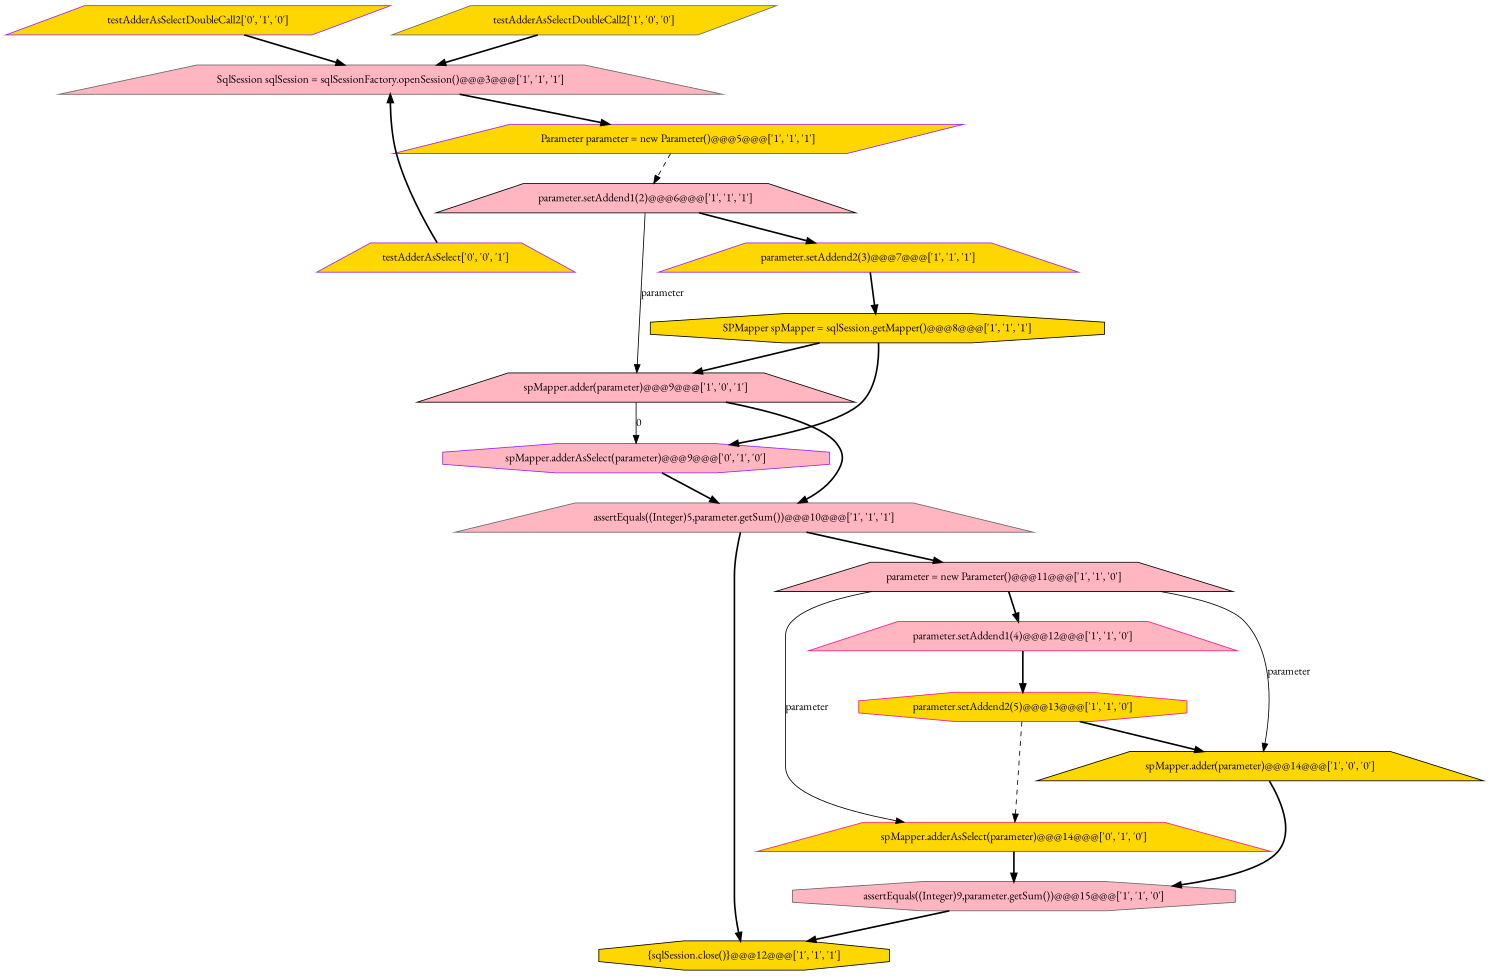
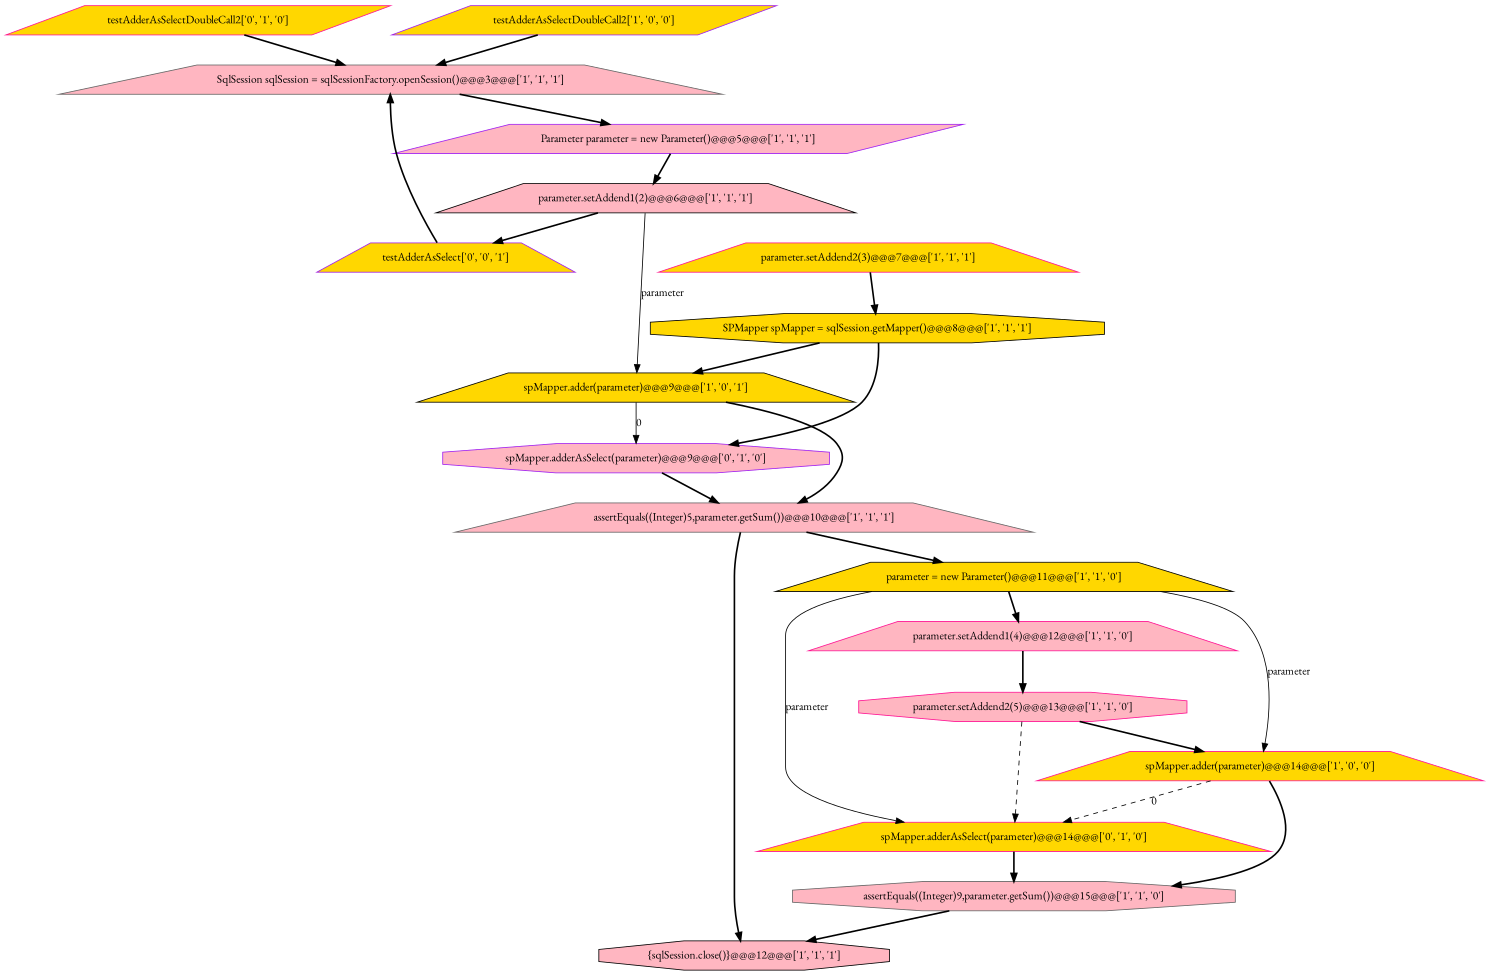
  digraph {
    fontname="EB Garamond"
    node [color=purple fillcolor=gold fontname="EB Garamond" shape=trapezium style=filled]
    edge [fontname="EB Garamond" style=bold]
-   n1 [label="testAdderAsSelectDoubleCall2['0', '1', '0']" shape=parallelogram]
+   n1 [color=deeppink label="testAdderAsSelectDoubleCall2['0', '1', '0']" shape=parallelogram]
    n2 [color=gray40 fillcolor=lightpink label="SqlSession sqlSession = sqlSessionFactory.openSession()@@@3@@@['1', '1', '1']"]
-   n3 [label="Parameter parameter = new Parameter()@@@5@@@['1', '1', '1']" shape=parallelogram]
+   n3 [fillcolor=lightpink label="Parameter parameter = new Parameter()@@@5@@@['1', '1', '1']" shape=parallelogram]
    n4 [fillcolor=lightpink label="spMapper.adderAsSelect(parameter)@@@9@@@['0', '1', '0']" shape=octagon]
    n5 [color=gray40 fillcolor=lightpink label="assertEquals((Integer)5,parameter.getSum())@@@10@@@['1', '1', '1']"]
-   n6 [color=black label="{sqlSession.close()}@@@12@@@['1', '1', '1']" shape=octagon]
-   n7 [color=black fillcolor=lightpink label="parameter = new Parameter()@@@11@@@['1', '1', '0']"]
+   n6 [color=black fillcolor=lightpink label="{sqlSession.close()}@@@12@@@['1', '1', '1']" shape=octagon]
+   n7 [color=black label="parameter = new Parameter()@@@11@@@['1', '1', '0']"]
    n8 [label="testAdderAsSelect['0', '0', '1']"]
    n9 [color=deeppink fillcolor=lightpink label="parameter.setAddend1(4)@@@12@@@['1', '1', '0']"]
-   n10 [color=deeppink label="parameter.setAddend2(5)@@@13@@@['1', '1', '0']" shape=octagon]
-   n11 [color=black label="spMapper.adder(parameter)@@@14@@@['1', '0', '0']"]
+   n10 [color=deeppink fillcolor=lightpink label="parameter.setAddend2(5)@@@13@@@['1', '1', '0']" shape=octagon]
+   n11 [color=deeppink label="spMapper.adder(parameter)@@@14@@@['1', '0', '0']"]
    n12 [color=deeppink label="spMapper.adderAsSelect(parameter)@@@14@@@['0', '1', '0']"]
    n13 [color=black label="SPMapper spMapper = sqlSession.getMapper()@@@8@@@['1', '1', '1']" shape=octagon]
-   n14 [color=black fillcolor=lightpink label="spMapper.adder(parameter)@@@9@@@['1', '0', '1']"]
-   n15 [label="parameter.setAddend2(3)@@@7@@@['1', '1', '1']"]
+   n14 [color=black label="spMapper.adder(parameter)@@@9@@@['1', '0', '1']"]
+   n15 [color=deeppink label="parameter.setAddend2(3)@@@7@@@['1', '1', '1']"]
    n16 [color=gray40 fillcolor=lightpink label="assertEquals((Integer)9,parameter.getSum())@@@15@@@['1', '1', '0']" shape=octagon]
-   n17 [color=gray40 label="testAdderAsSelectDoubleCall2['1', '0', '0']" shape=parallelogram]
+   n17 [label="testAdderAsSelectDoubleCall2['1', '0', '0']" shape=parallelogram]
    n18 [color=black fillcolor=lightpink label="parameter.setAddend1(2)@@@6@@@['1', '1', '1']"]
    n1 -> n2
    n2 -> n3
-   n3 -> n18 [style=dashed]
+   n3 -> n18
    n4 -> n5
    n5 -> n6
    n5 -> n7
    n7 -> n9
    n7 -> n11 [label=parameter style=solid]
    n7 -> n12 [label=parameter style=solid]
    n8 -> n2
    n9 -> n10
    n10 -> n11
    n10 -> n12 [style=dashed]
+   n11 -> n12 [label=0 style=dashed]
    n11 -> n16
    n12 -> n16
    n13 -> n4
    n13 -> n14
    n14 -> n4 [label=0 style=solid]
    n14 -> n5
    n15 -> n13
    n16 -> n6
    n17 -> n2
    n18 -> n14 [label=parameter style=solid]
-   n18 -> n15
+   n18 -> n8
  }
